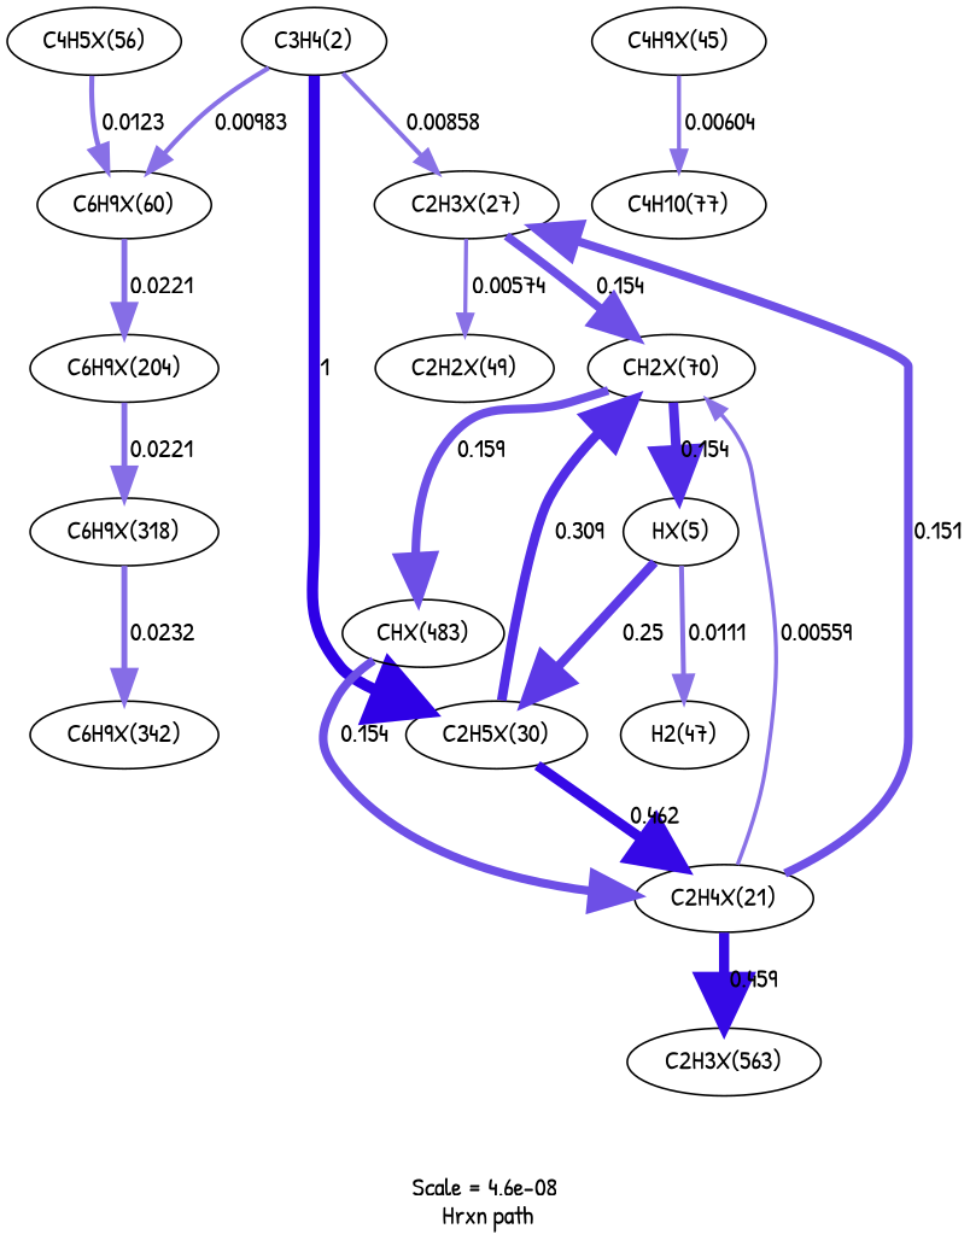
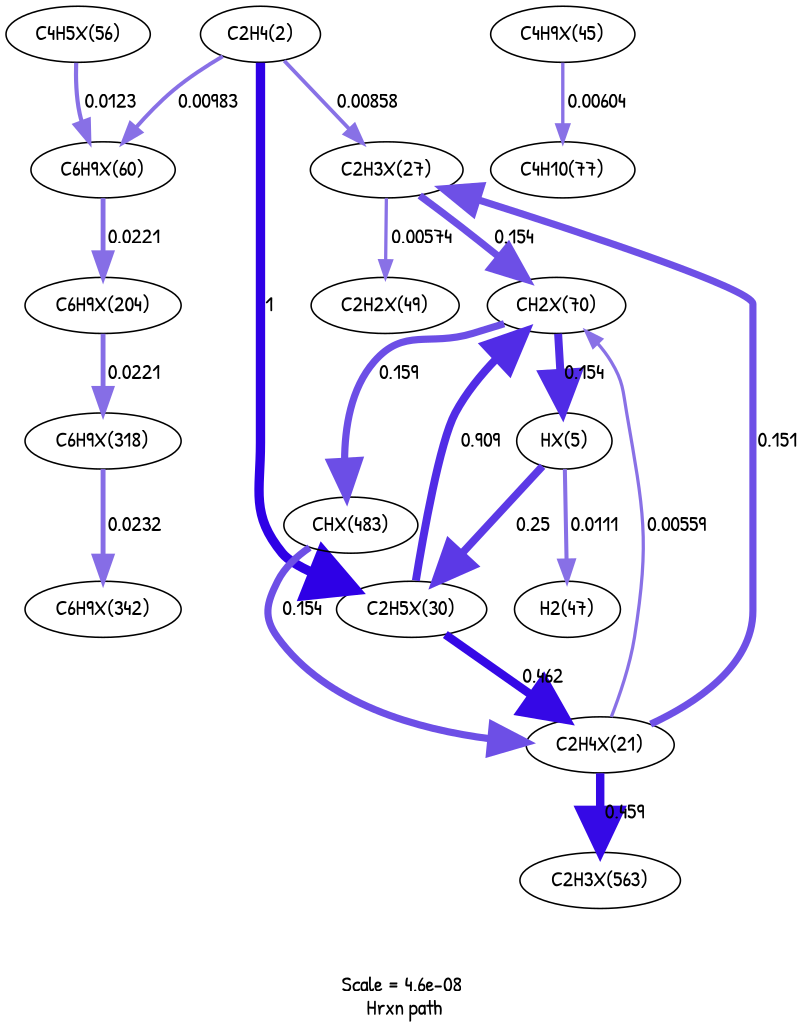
  digraph {
    fontname="Patrick Hand"
    label="Scale = 4.6e-08\l Hrxn path"
    node [fontname="Patrick Hand"]
    edge [arrowsize=2.29 color="0.7, 0.506, 0.9" fontname="Patrick Hand" style="setlinewidth(4.59)"]
-   n1 [label="C3H4(2)"]
+   n1 [label="C2H4(2)"]
    n2 [label="C2H3X(27)"]
    n3 [label="C2H5X(30)"]
    n4 [label="C6H9X(60)"]
    n5 [label="CH2X(70)"]
    n6 [label="C2H2X(49)"]
    n7 [label="C2H4X(21)"]
    n8 [label="C6H9X(204)"]
    n9 [label="HX(5)"]
    n10 [label="CHX(483)"]
    n11 [label="C2H3X(563)"]
    n12 [label="C6H9X(318)"]
    n13 [label="H2(47)"]
    n14 [label="C4H5X(56)"]
    n15 [label="C6H9X(342)"]
    n16 [label="C4H9X(45)"]
    n17 [label="C4H10(77)"]
    n1 -> n2 [arrowsize=1.2 color="0.7, 0.509, 0.9" label=" 0.00858" style="setlinewidth(2.41)"]
    n1 -> n3 [arrowsize=3 color="0.7, 1.5, 0.9" label=" 1" style="setlinewidth(6)"]
    n1 -> n4 [arrowsize=1.26 color="0.7, 0.51, 0.9" label=" 0.00983" style="setlinewidth(2.51)"]
    n2 -> n5 [color="0.7, 0.654, 0.9" label=" 0.154"]
    n2 -> n6 [arrowsize=1.05 label=" 0.00574" style="setlinewidth(2.1)"]
-   n3 -> n5 [arrowsize=2.56 color="0.7, 0.809, 0.9" label=" 0.309" style="setlinewidth(5.11)"]
+   n3 -> n5 [arrowsize=2.56 color="0.7, 0.809, 0.9" label=" 0.909" style="setlinewidth(5.11)"]
    n3 -> n7 [arrowsize=2.71 color="0.7, 0.962, 0.9" label=" 0.462" style="setlinewidth(5.42)"]
    n4 -> n8 [arrowsize=1.56 color="0.7, 0.522, 0.9" label=" 0.0221" style="setlinewidth(3.12)"]
    n5 -> n9 [arrowsize=2.56 color="0.7, 0.813, 0.9" label=" 0.154" style="setlinewidth(5.12)"]
    n5 -> n10 [arrowsize=2.3 color="0.7, 0.659, 0.9" label=" 0.159" style="setlinewidth(4.61)"]
    n7 -> n2 [color="0.7, 0.651, 0.9" label=" 0.151" style="setlinewidth(4.57)"]
    n7 -> n5 [arrowsize=1.04 label=" 0.00559" style="setlinewidth(2.08)"]
    n7 -> n11 [arrowsize=2.71 color="0.7, 0.959, 0.9" label=" 0.459" style="setlinewidth(5.41)"]
    n8 -> n12 [arrowsize=1.56 color="0.7, 0.522, 0.9" label=" 0.0221" style="setlinewidth(3.12)"]
    n9 -> n3 [arrowsize=2.48 color="0.7, 0.75, 0.9" label=" 0.25" style="setlinewidth(4.95)"]
    n9 -> n13 [arrowsize=1.3 color="0.7, 0.511, 0.9" label=" 0.0111" style="setlinewidth(2.6)"]
    n10 -> n7 [color="0.7, 0.654, 0.9" label=" 0.154"]
    n12 -> n15 [arrowsize=1.58 color="0.7, 0.523, 0.9" label=" 0.0232" style="setlinewidth(3.16)"]
    n14 -> n4 [arrowsize=1.34 color="0.7, 0.512, 0.9" label=" 0.0123" style="setlinewidth(2.68)"]
    n16 -> n17 [arrowsize=1.07 label=" 0.00604" style="setlinewidth(2.14)"]
  }
